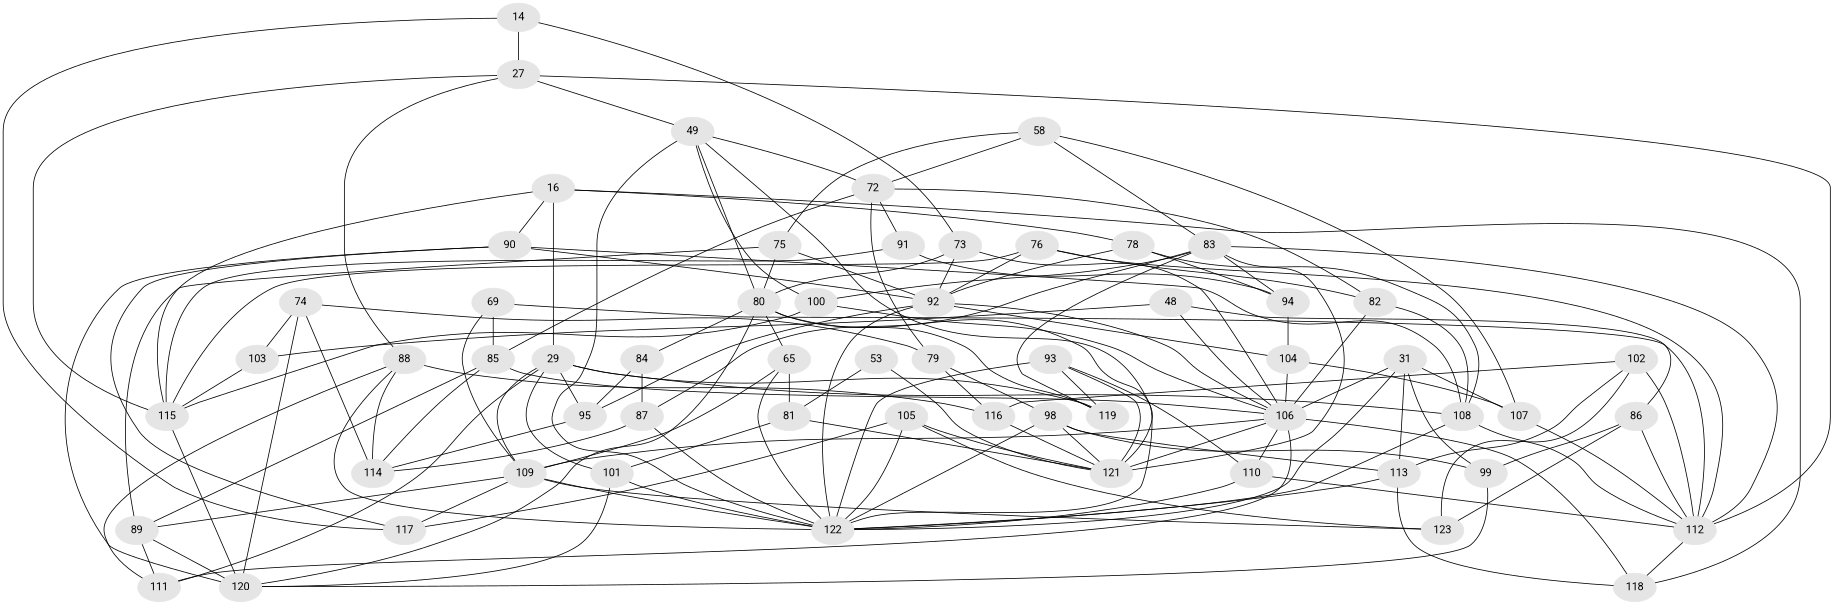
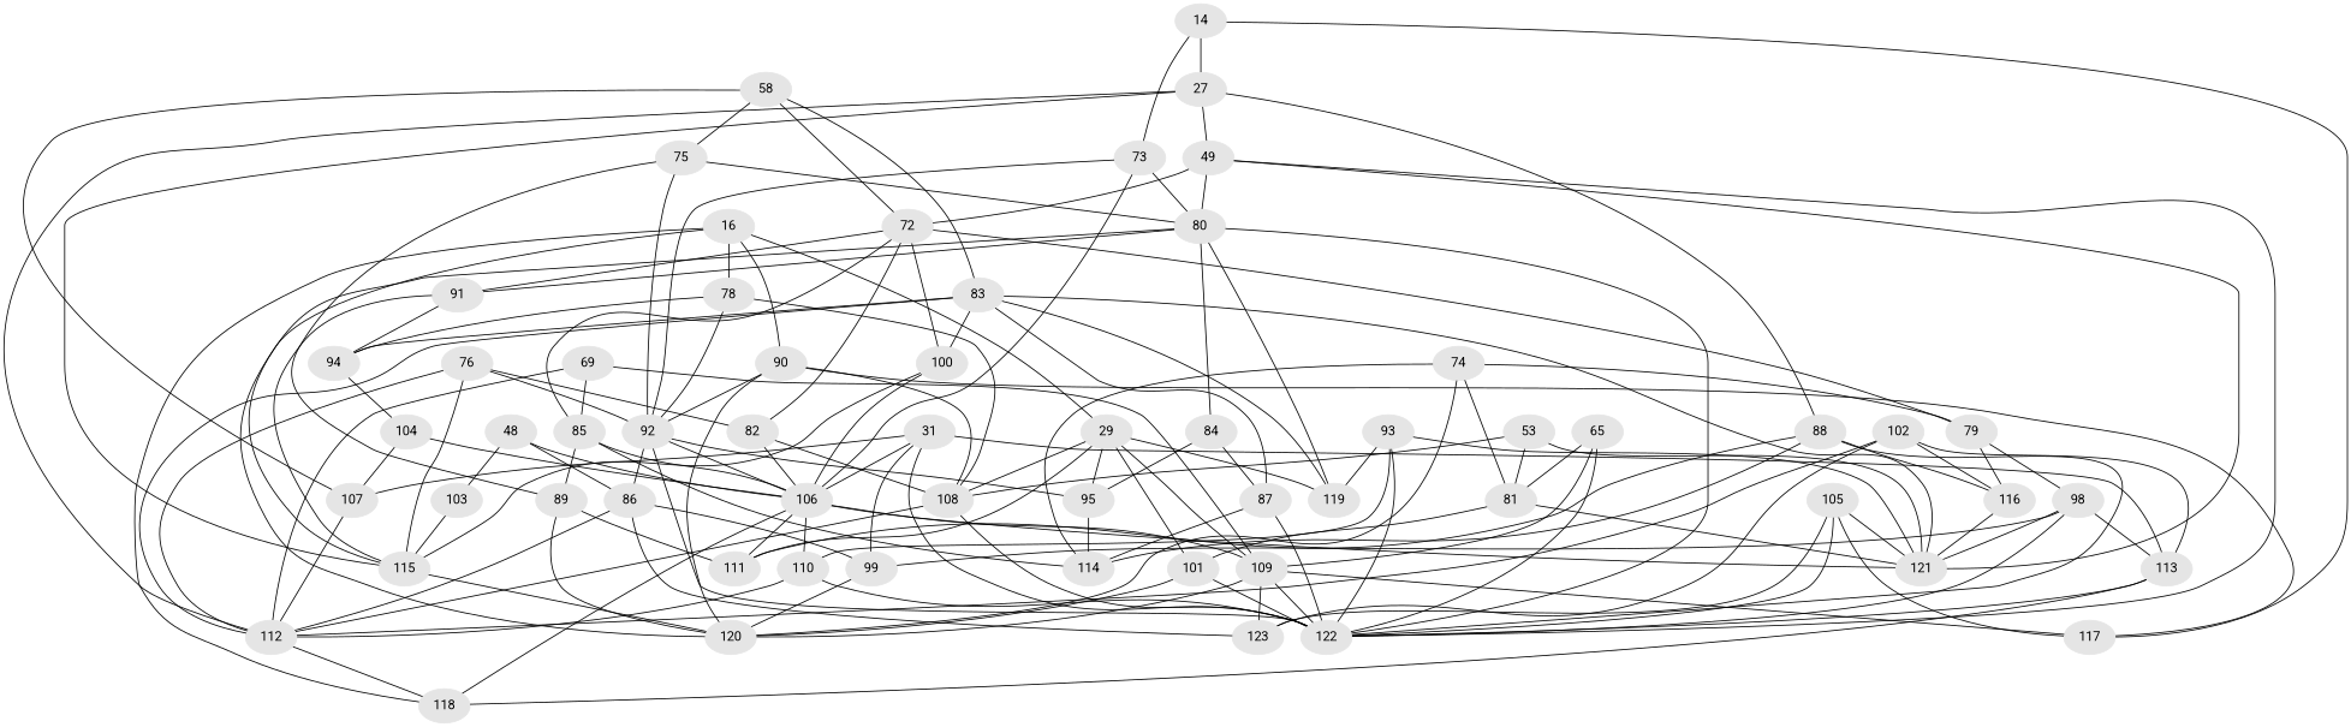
  graph {
    fontname=Roboto
    node [color=gray90 fontname=Roboto style=filled]
    edge [fontname=Roboto]
    27 [super="+5"]
    115 [super="+42"]
    49 [super="+38"]
    88 [super="+34"]
    112 [super="+2+71+32"]
    14
    73
    117
    106 [super="+6+68+96+66"]
    80 [super="+15+28"]
    92 [super="+67"]
    16 [super="+13"]
    29 [super="+24"]
    78
    90 [super="+43"]
    118 [super="+55"]
    95
    101
    108 [super="+70"]
    109 [super="+56+44+62"]
    111
    119
    94
    120 [super="+8+21"]
    122 [super="+63+64"]
    72 [super="+19+22"]
    121 [super="+97"]
    114 [super="+57"]
    116
    123 [super="+1"]
    31 [super="+11"]
    99
    107 [super="+51"]
    113 [super="+9"]
    110
    48 [super="+41"]
    86
    103
    85 [super="+77"]
    79
    82
    91
    100
    84
    87
    81 [super="+59"]
    53
    58
    75 [super="+23"]
    83 [super="+36+61"]
    89
    65
    69 [super="+52"]
    98 [super="+45"]
    104 [super="+4"]
    74
    76
    93
    102
    105
    27 -- 115
    27 -- 49
    27 -- 88
    27 -- 112
    115 -- 120
    49 -- 80
    49 -- 122
    49 -- 72 [weight=2]
    49 -- 121
    88 -- 111
    88 -- 122
    88 -- 114 [weight=2]
    88 -- 116
    112 -- 118
    14 -- 27 [weight=2]
    14 -- 73
    14 -- 117
    73 -- 106
    73 -- 80
    73 -- 92
    106 -- 118 [weight=2]
    106 -- 109 [weight=3]
    106 -- 111
    106 -- 121 [weight=2]
    106 -- 110
    80 -- 119
    80 -- 120
    80 -- 122
-   80 -- 65
+   80 -- 91
    80 -- 84
    92 -- 106
    92 -- 95
    92 -- 122 [weight=3]
-   92 -- 104
+   92 -- 86
    16 -- 115
    16 -- 29
    16 -- 78
    16 -- 90
    16 -- 118 [weight=2]
    29 -- 95
    29 -- 101
    29 -- 108 [weight=2]
    29 -- 109
    29 -- 111
    29 -- 119
    78 -- 92
    78 -- 108
    78 -- 94
    90 -- 117
    90 -- 92
    90 -- 108
    90 -- 120
    95 -- 114
    101 -- 120
    101 -- 122
    108 -- 112
    108 -- 122
    109 -- 117
-   109 -- 89
+   109 -- 120
    109 -- 122 [weight=2]
    109 -- 123
    94 -- 104
    72 -- 85
    72 -- 79
    72 -- 82
    72 -- 91
-   49 -- 100
+   72 -- 100
    116 -- 121
    31 -- 106
    31 -- 122
    31 -- 99
    31 -- 107 [weight=2]
    31 -- 113
    99 -- 120
    107 -- 112
    113 -- 118
    113 -- 122
    110 -- 112
    110 -- 122
    48 -- 106 [weight=3]
    48 -- 86
    48 -- 103 [weight=2]
    86 -- 112
    86 -- 123
    86 -- 99
    103 -- 115
    85 -- 106
    85 -- 114
    85 -- 89
    79 -- 116
    79 -- 98
    82 -- 106
    82 -- 108
    91 -- 115
    91 -- 94
    100 -- 115
    100 -- 106
    84 -- 95
    84 -- 87
    87 -- 122
    87 -- 114
    81 -- 101
    81 -- 121
+   53 -- 108
    53 -- 121
    53 -- 81 [weight=2]
    58 -- 72
    58 -- 107
    58 -- 75
    58 -- 83
    75 -- 80 [weight=2]
    75 -- 92 [weight=2]
    75 -- 89
    83 -- 112 [weight=2]
    83 -- 119
    83 -- 94
    83 -- 121
    83 -- 100
    83 -- 87
    89 -- 111
    89 -- 120
    65 -- 109
    65 -- 122
    65 -- 81 [weight=2]
    69 -- 112 [weight=2]
    69 -- 109 [weight=2]
    69 -- 85 [weight=2]
    98 -- 122
    98 -- 121
    98 -- 99
    98 -- 113 [weight=2]
    104 -- 106 [weight=2]
    104 -- 107 [weight=2]
    74 -- 120
    74 -- 114
-   74 -- 103
+   74 -- 81
    74 -- 79
    76 -- 115
    76 -- 112
    76 -- 92
    76 -- 82
    93 -- 119
    93 -- 122
    93 -- 121
    93 -- 110
    102 -- 112
    102 -- 116
    102 -- 123
    102 -- 113
    105 -- 117
    105 -- 122
    105 -- 121
    105 -- 123
  }
